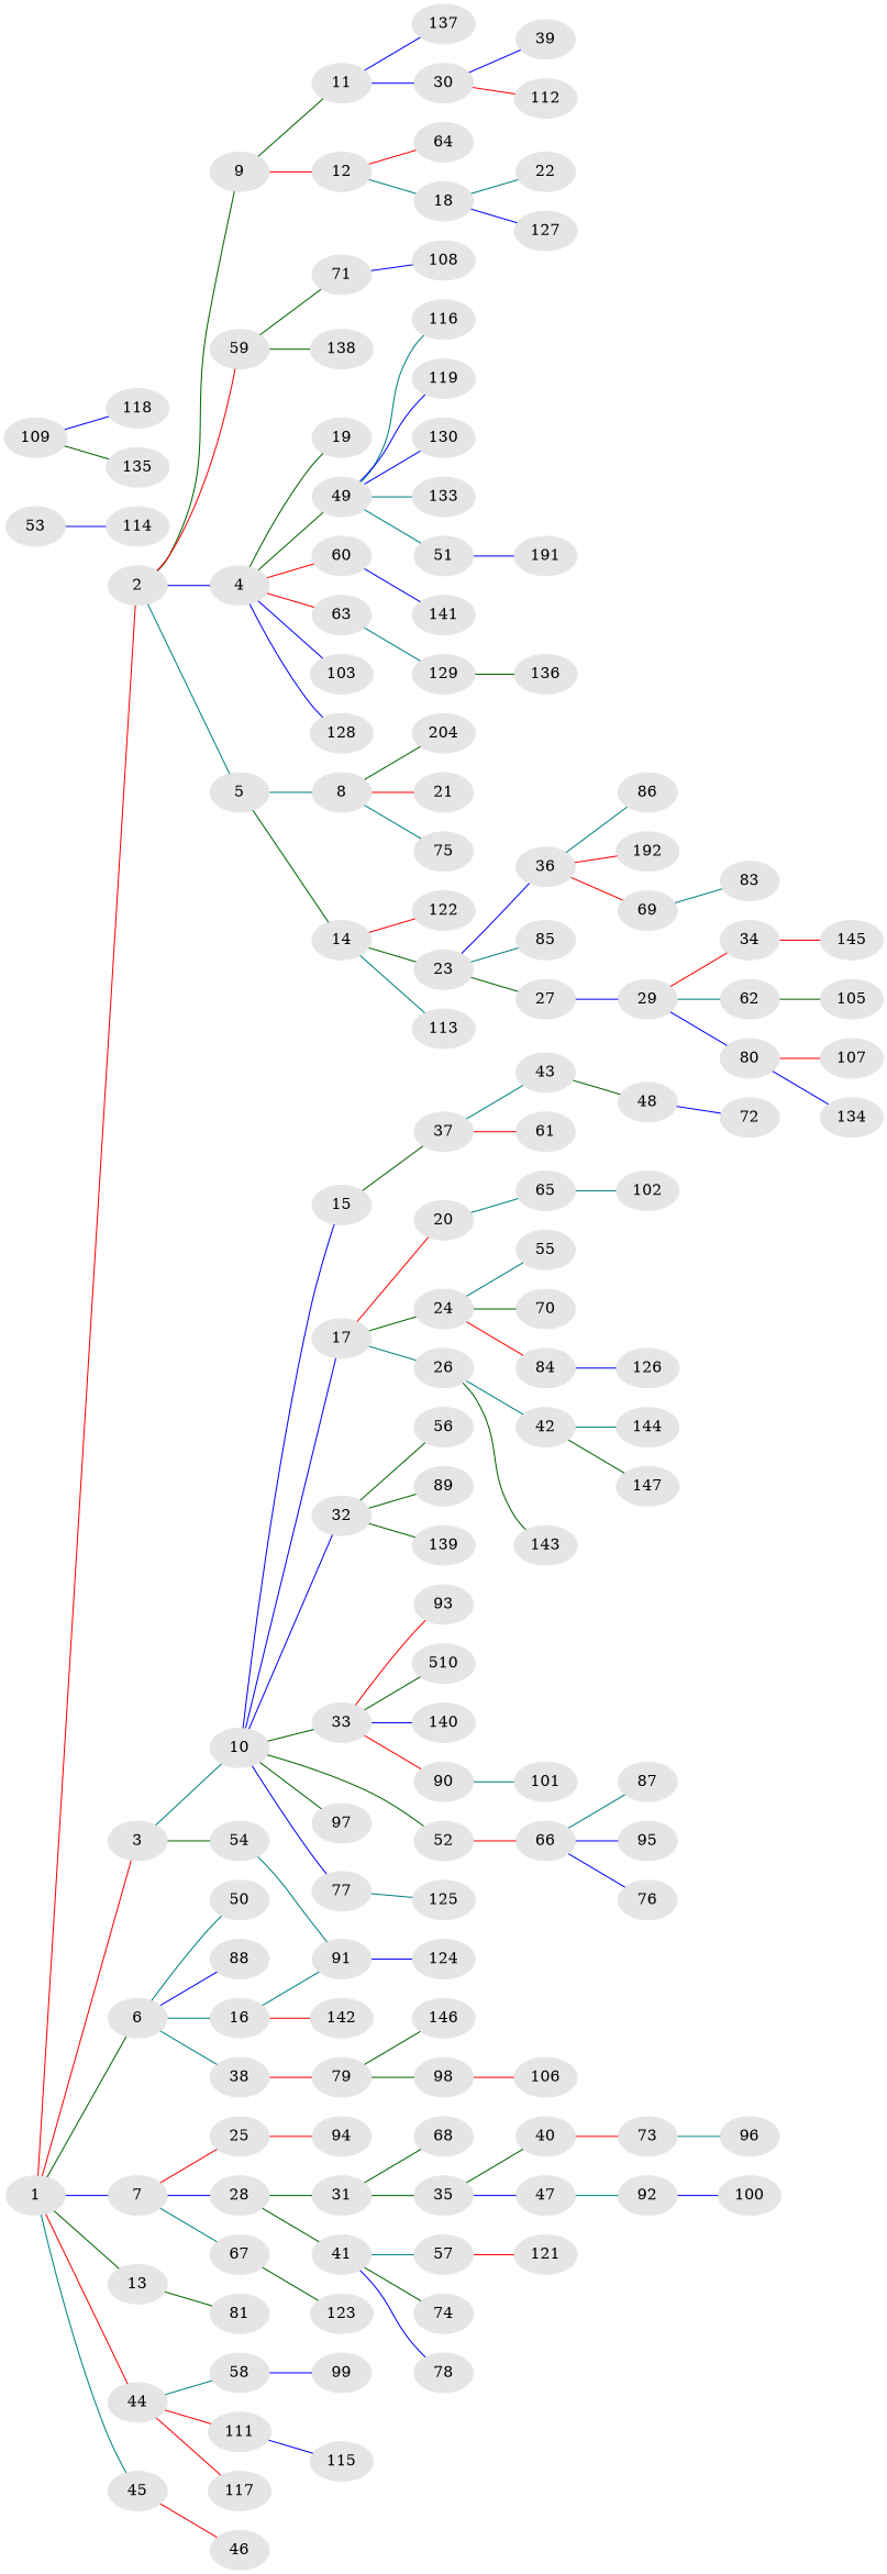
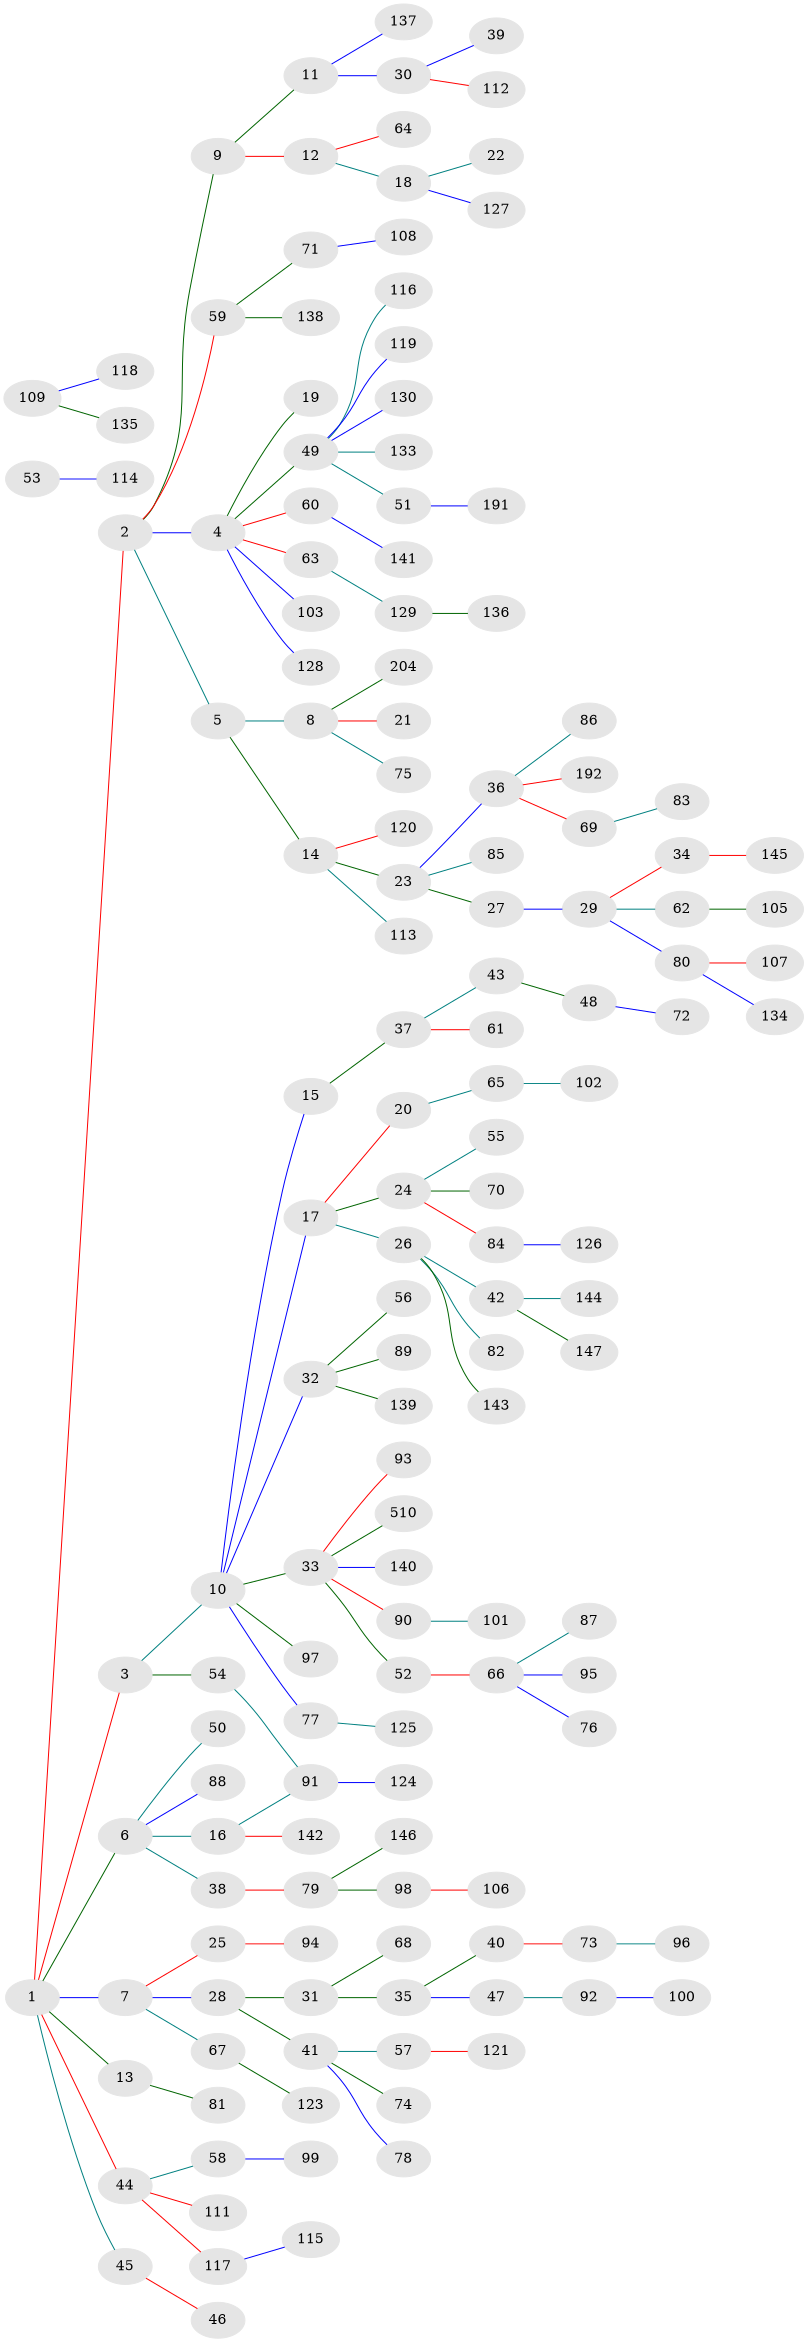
  graph {
    rankdir=LR
    node [color=gray90 style=filled]
    edge [color=darkgreen]
    1
    2
    3
    6
    7
    13
    44
    45
    4
    5
    9
    59
    10
    54
    16
    38
    50
    88
    25
    28
    67
    81
    58
    111
    117
    46
    19
    49
    60
    63
    103
    128
    8
    14
    11
    12
    71
    138
    15
    17
    32
    33
    77
    97
    91
    51
    116
    119
    130
    133
    141
    129
    21
    75
    n55 [label=204]
    23
    113
-   120 [label=122]
+   120
    142
    79
    94
    31
    41
    123
    30
    137
    18
    64
    37
    20
    24
    26
    56
    89
    139
    52
    90
    93
    n79 [label=510]
    140
    125
    39
    112
    22
    127
    27
    36
    85
    43
    61
    53
    114
    65
    55
    70
    84
    42
+   82
    143
    102
    29
    69
    86
    n104 [label=192]
    126
    144
    147
    34
    62
    80
    35
    68
    57
    74
    78
    145
    105
    107
    134
    40
    47
    109
    118
    135
    66
    101
    73
    92
    83
    48
    98
    146
    96
    121
    72
    99
    115
    100
    n139 [label=191]
    76
    87
    95
    124
    108
    136
    106
    1 -- 2 [color=red]
    1 -- 3 [color=red]
    1 -- 6
    1 -- 7 [color=blue]
    1 -- 13
    1 -- 44 [color=red]
    1 -- 45 [color=teal]
    2 -- 4 [color=blue]
    2 -- 5 [color=teal]
    2 -- 9
    2 -- 59 [color=red]
    3 -- 10 [color=teal]
    3 -- 54
    6 -- 16 [color=teal]
    6 -- 38 [color=teal]
    6 -- 50 [color=teal]
    6 -- 88 [color=blue]
    7 -- 25 [color=red]
    7 -- 28 [color=blue]
    7 -- 67 [color=teal]
    13 -- 81
    44 -- 58 [color=teal]
    44 -- 111 [color=red]
    44 -- 117 [color=red]
    45 -- 46 [color=red]
    4 -- 19
    4 -- 49
    4 -- 60 [color=red]
    4 -- 63 [color=red]
    4 -- 103 [color=blue]
    4 -- 128 [color=blue]
    5 -- 8 [color=teal]
    5 -- 14
    9 -- 11
    9 -- 12 [color=red]
    59 -- 71
    59 -- 138
    10 -- 15 [color=blue]
    10 -- 17 [color=blue]
    10 -- 32 [color=blue]
    10 -- 33
    10 -- 77 [color=blue]
    10 -- 97
    54 -- 91 [color=teal]
    16 -- 91 [color=teal]
    16 -- 142 [color=red]
    38 -- 79 [color=red]
    25 -- 94 [color=red]
    28 -- 31
    28 -- 41
    67 -- 123
    58 -- 99 [color=blue]
-   111 -- 115 [color=blue]
+   117 -- 115 [color=blue]
    49 -- 51 [color=teal]
    49 -- 116 [color=teal]
    49 -- 119 [color=blue]
    49 -- 130 [color=blue]
    49 -- 133 [color=teal]
    60 -- 141 [color=blue]
    63 -- 129 [color=teal]
    8 -- 21 [color=red]
    8 -- 75 [color=teal]
    8 -- n55
    14 -- 23
    14 -- 113 [color=teal]
    14 -- 120 [color=red]
    11 -- 30 [color=blue]
    11 -- 137 [color=blue]
    12 -- 18 [color=teal]
    12 -- 64 [color=red]
    71 -- 108 [color=blue]
    15 -- 37
    17 -- 20 [color=red]
    17 -- 24
    17 -- 26 [color=teal]
    32 -- 56
    32 -- 89
    32 -- 139
-   10 -- 52
+   33 -- 52
    33 -- 90 [color=red]
    33 -- 93 [color=red]
    33 -- n79
    33 -- 140 [color=blue]
    77 -- 125 [color=teal]
    91 -- 124 [color=blue]
    51 -- n139 [color=blue]
    129 -- 136
    23 -- 27
    23 -- 36 [color=blue]
    23 -- 85 [color=teal]
    79 -- 98
    79 -- 146
    31 -- 35
    31 -- 68
    41 -- 57 [color=teal]
    41 -- 74
    41 -- 78 [color=blue]
    30 -- 39 [color=blue]
    30 -- 112 [color=red]
    18 -- 22 [color=teal]
    18 -- 127 [color=blue]
    37 -- 43 [color=teal]
    37 -- 61 [color=red]
    20 -- 65 [color=teal]
    24 -- 55 [color=teal]
    24 -- 70
    24 -- 84 [color=red]
    26 -- 42 [color=teal]
+   26 -- 82 [color=teal]
    26 -- 143
    52 -- 66 [color=red]
    90 -- 101 [color=teal]
    27 -- 29 [color=blue]
    36 -- 69 [color=red]
    36 -- 86 [color=teal]
    36 -- n104 [color=red]
    43 -- 48
    53 -- 114 [color=blue]
    65 -- 102 [color=teal]
    84 -- 126 [color=blue]
    42 -- 144 [color=teal]
    42 -- 147
    29 -- 34 [color=red]
    29 -- 62 [color=teal]
    29 -- 80 [color=blue]
    69 -- 83 [color=teal]
    34 -- 145 [color=red]
    62 -- 105
    80 -- 107 [color=red]
    80 -- 134 [color=blue]
    35 -- 40
    35 -- 47 [color=blue]
    57 -- 121 [color=red]
    40 -- 73 [color=red]
    47 -- 92 [color=teal]
    109 -- 118 [color=blue]
    109 -- 135
    66 -- 76 [color=blue]
    66 -- 87 [color=teal]
    66 -- 95 [color=blue]
    73 -- 96 [color=teal]
    92 -- 100 [color=blue]
    48 -- 72 [color=blue]
    98 -- 106 [color=red]
  }
